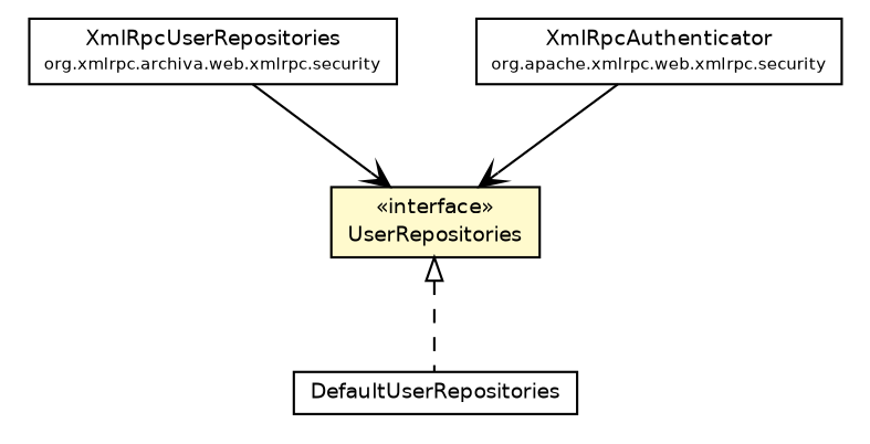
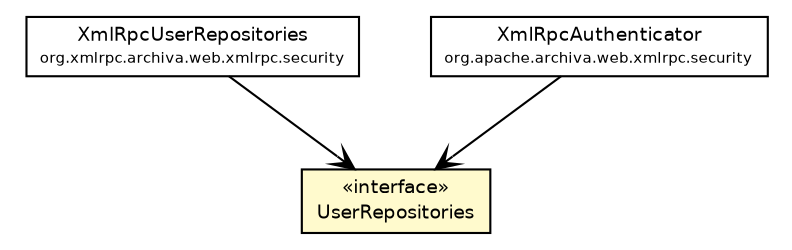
  digraph {
    node [fontcolor=black fontname=Helvetica fontsize=9.0 shape=plaintext]
    edge [fontname=Helvetica fontsize=10.0 headport=p labelfontname=Helvetica labelfontsize=10 tailport=p arrowhead=open color=black fontcolor=black]
    n1 [label=<<table border="0" cellborder="1" cellspacing="0" cellpadding="2" port="p" bgcolor="lemonChiffon" href="./UserRepositories.html"> 		<tr><td><table border="0" cellspacing="0" cellpadding="1"> 			<tr><td> &laquo;interface&raquo; </td></tr> 			<tr><td> UserRepositories </td></tr> 		</table></td></tr> 		</table>>]
-   n2 [label=<<table border="0" cellborder="1" cellspacing="0" cellpadding="2" port="p" href="./DefaultUserRepositories.html"> 		<tr><td><table border="0" cellspacing="0" cellpadding="1"> 			<tr><td> DefaultUserRepositories </td></tr> 		</table></td></tr> 		</table>>]
    n3 [label=<<table border="0" cellborder="1" cellspacing="0" cellpadding="2" port="p" href="../../../archiva/web/xmlrpc/security/XmlRpcUserRepositories.html"> 		<tr><td><table border="0" cellspacing="0" cellpadding="1"> 			<tr><td> XmlRpcUserRepositories </td></tr> 			<tr><td><font point-size="7.0"> org.xmlrpc.archiva.web.xmlrpc.security </font></td></tr> 		</table></td></tr> 		</table>>]
-   n4 [label=<<table border="0" cellborder="1" cellspacing="0" cellpadding="2" port="p" href="../../../archiva/web/xmlrpc/security/XmlRpcAuthenticator.html"> 		<tr><td><table border="0" cellspacing="0" cellpadding="1"> 			<tr><td> XmlRpcAuthenticator </td></tr> 			<tr><td><font point-size="7.0"> org.apache.xmlrpc.web.xmlrpc.security </font></td></tr> 		</table></td></tr> 		</table>>]
-   n1 -> n2 [arrowtail=empty dir=back fontsize=10 style=dashed arrowhead="" color="" fontcolor=""]
+   n4 [label=<<table border="0" cellborder="1" cellspacing="0" cellpadding="2" port="p" href="../../../archiva/web/xmlrpc/security/XmlRpcAuthenticator.html"> 		<tr><td><table border="0" cellspacing="0" cellpadding="1"> 			<tr><td> XmlRpcAuthenticator </td></tr> 			<tr><td><font point-size="7.0"> org.apache.archiva.web.xmlrpc.security </font></td></tr> 		</table></td></tr> 		</table>>]
    n3 -> n1
    n4 -> n1
  }
